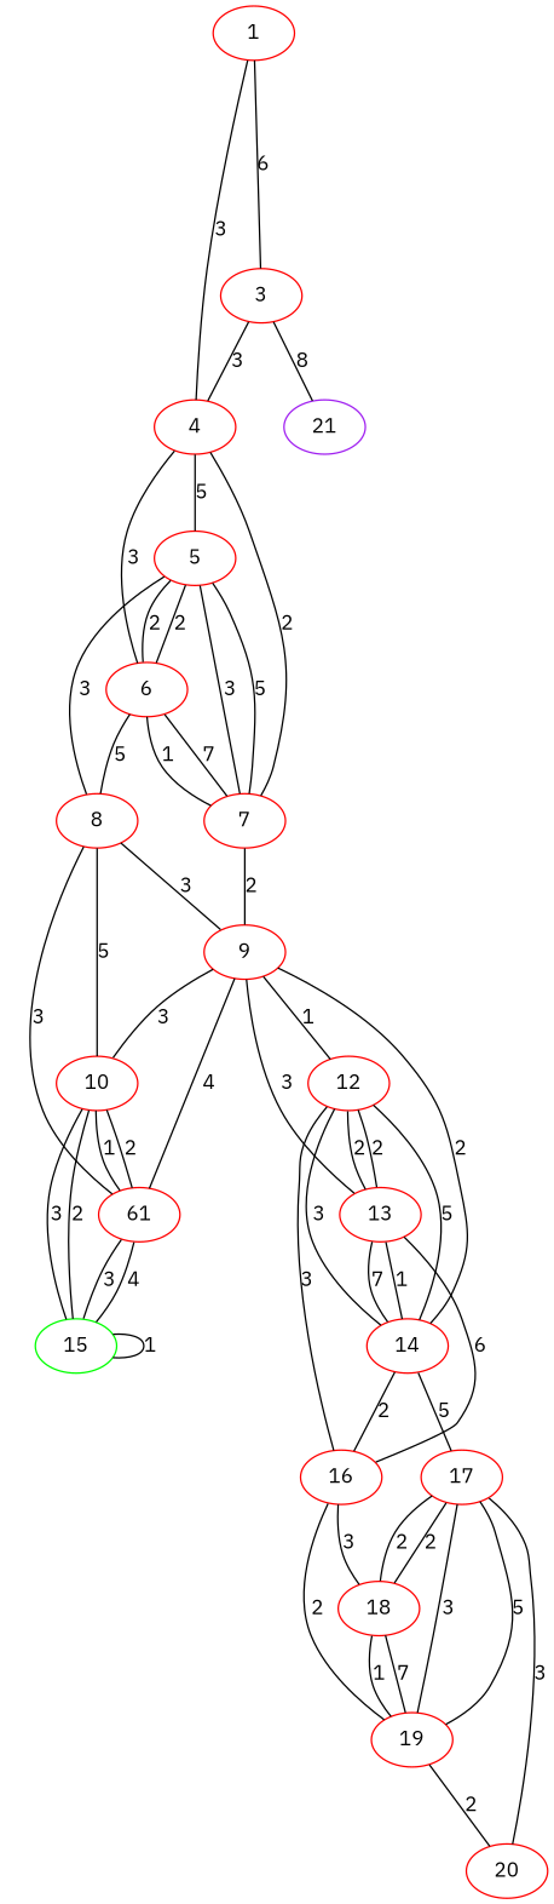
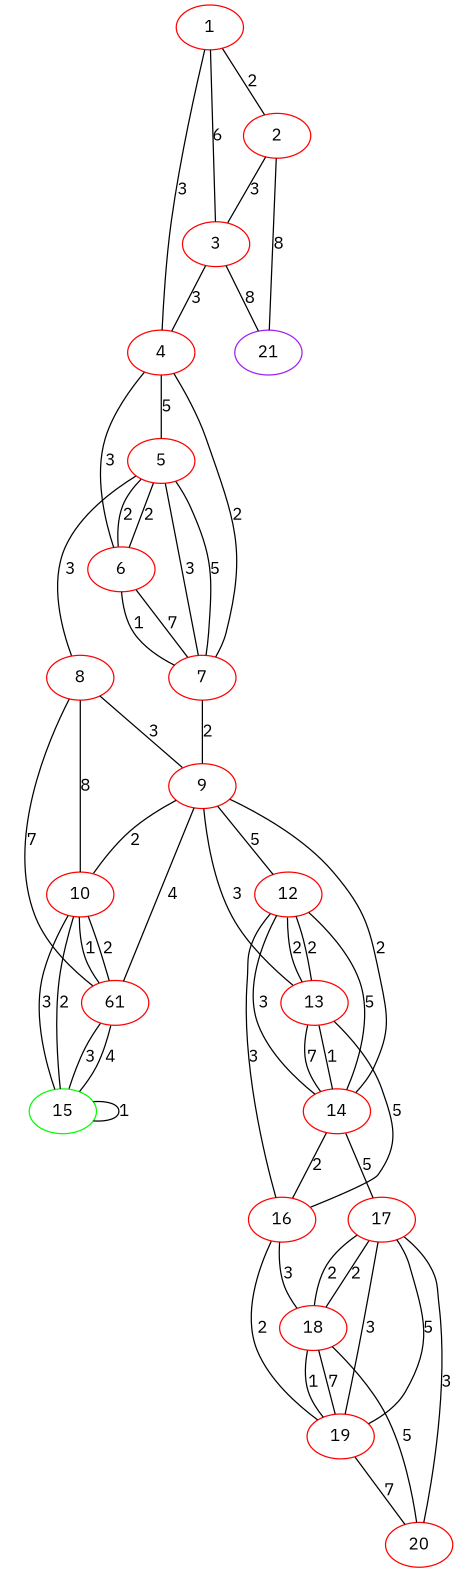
  graph {
    fontname="IBM Plex Sans"
    node [color=red fontname="IBM Plex Sans" weight=1]
    edge [fontname="IBM Plex Sans"]
    1
+   2
    3
    4
    21 [color=purple weight=4]
    5
    6
    7
    8
    9
    10
    n12 [label=61]
    12
    13
    14
    15 [color=green weight=2]
    16
    17
    18
    19
    20
+   1 -- 2 [label=2]
    1 -- 3 [label=6]
    1 -- 4 [label=3]
+   2 -- 3 [label=3]
+   2 -- 21 [label=8]
    3 -- 4 [label=3]
    3 -- 21 [label=8]
    4 -- 5 [label=5]
    4 -- 6 [label=3]
    4 -- 7 [label=2]
    5 -- 6 [label=2]
    5 -- 6 [label=2]
    5 -- 7 [label=3]
    5 -- 7 [label=5]
    5 -- 8 [label=3]
    6 -- 7 [label=1]
    6 -- 7 [label=7]
-   6 -- 8 [label=5]
    7 -- 9 [label=2]
    8 -- 9 [label=3]
-   8 -- 10 [label=5]
-   8 -- n12 [label=3]
-   9 -- 10 [label=3]
+   8 -- 10 [label=8]
+   8 -- n12 [label=7]
+   9 -- 10 [label=2]
    9 -- n12 [label=4]
-   9 -- 12 [label=1]
+   9 -- 12 [label=5]
    9 -- 13 [label=3]
    9 -- 14 [label=2]
    10 -- n12 [label=1]
    10 -- n12 [label=2]
    10 -- 15 [label=2]
    10 -- 15 [label=3]
    n12 -- 15 [label=3]
    n12 -- 15 [label=4]
    12 -- 13 [label=2]
    12 -- 13 [label=2]
    12 -- 14 [label=3]
    12 -- 14 [label=5]
    12 -- 16 [label=3]
    13 -- 14 [label=1]
    13 -- 14 [label=7]
-   13 -- 16 [label=6]
+   13 -- 16 [label=5]
    14 -- 16 [label=2]
    14 -- 17 [label=5]
    15 -- 15 [label=1]
    16 -- 18 [label=3]
    16 -- 19 [label=2]
    17 -- 18 [label=2]
    17 -- 18 [label=2]
    17 -- 19 [label=5]
    17 -- 19 [label=3]
    17 -- 20 [label=3]
    18 -- 19 [label=7]
    18 -- 19 [label=1]
-   19 -- 20 [label=2]
+   18 -- 20 [label=5]
+   19 -- 20 [label=7]
  }
